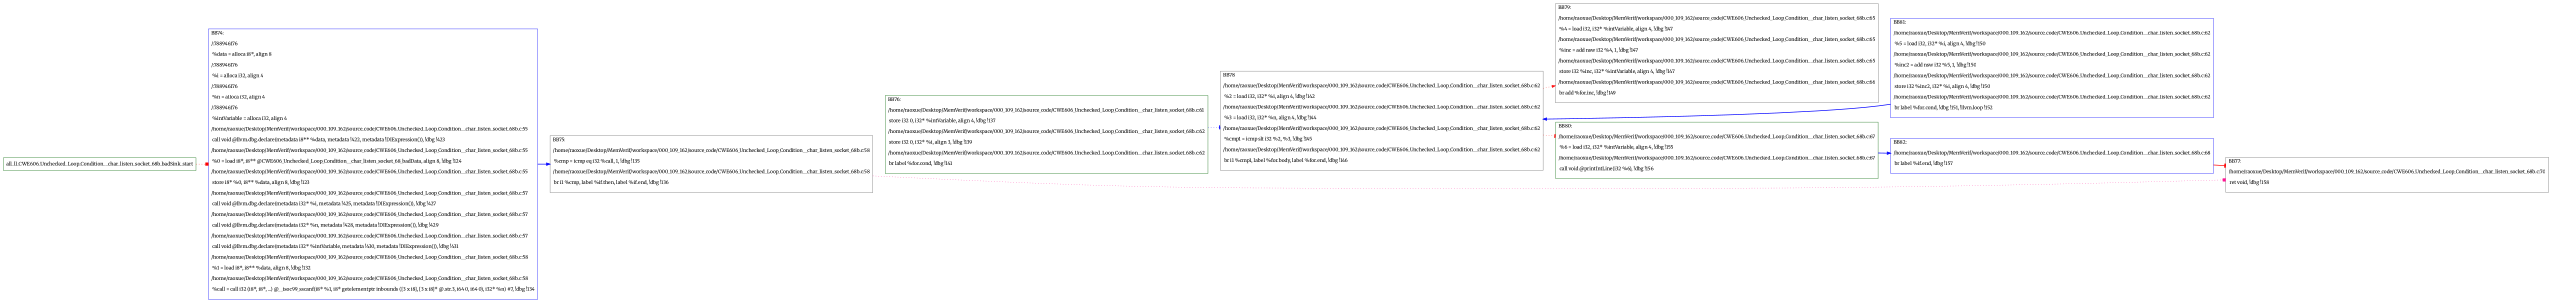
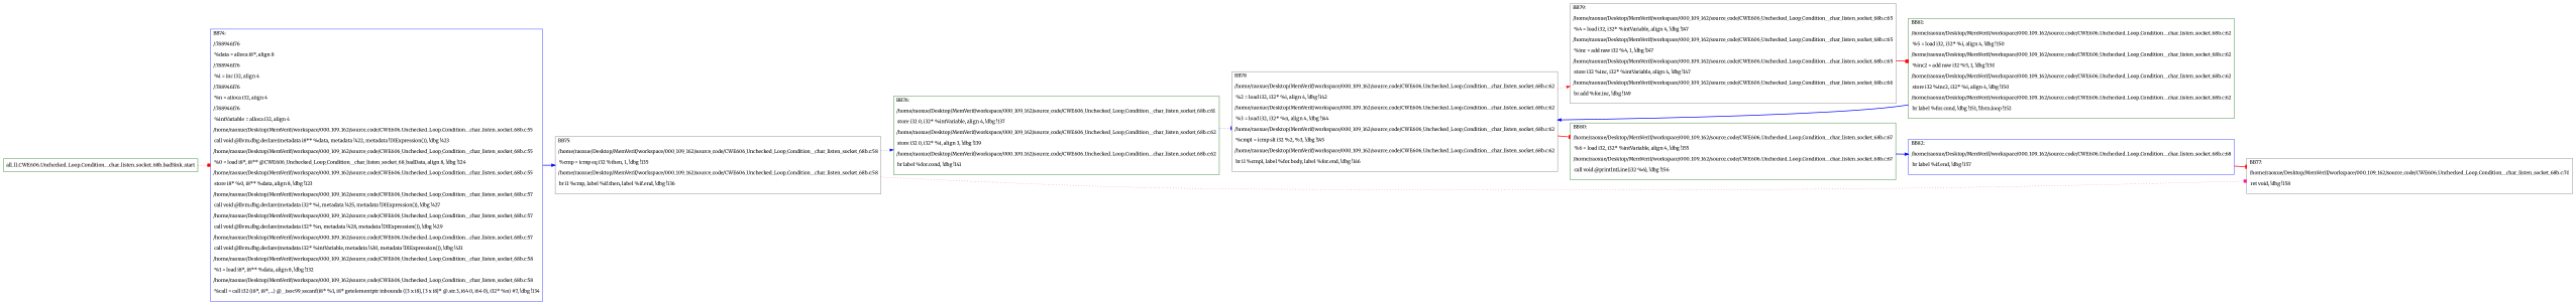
  digraph {
    fontname=Merriweather
    rankdir=LR
    node [color=darkgreen fontname=Merriweather shape=record]
    edge [arrowhead=normal color=red fontname=Merriweather style=bold]
    n1 [label="{all_ll_CWE606_Unchecked_Loop_Condition__char_listen_socket_68b_badSink_start}"]
-   n2 [color=blue label="{BB74:\l\l/:788946176\l\n  %data = alloca i8*, align 8\l\n/:788946176\l\n  %i = alloca i32, align 4\l\n/:788946176\l\n  %n = alloca i32, align 4\l\n/:788946176\l\n  %intVariable = alloca i32, align 4\l\n/home/raoxue/Desktop/MemVerif/workspace/000_109_162/source_code/CWE606_Unchecked_Loop_Condition__char_listen_socket_68b.c:55\l\n  call void @llvm.dbg.declare(metadata i8** %data, metadata !422, metadata !DIExpression()), !dbg !423\l\n/home/raoxue/Desktop/MemVerif/workspace/000_109_162/source_code/CWE606_Unchecked_Loop_Condition__char_listen_socket_68b.c:55\l\n  %0 = load i8*, i8** @CWE606_Unchecked_Loop_Condition__char_listen_socket_68_badData, align 8, !dbg !124\l\n/home/raoxue/Desktop/MemVerif/workspace/000_109_162/source_code/CWE606_Unchecked_Loop_Condition__char_listen_socket_68b.c:55\l\n  store i8* %0, i8** %data, align 8, !dbg !123\l\n/home/raoxue/Desktop/MemVerif/workspace/000_109_162/source_code/CWE606_Unchecked_Loop_Condition__char_listen_socket_68b.c:57\l\n  call void @llvm.dbg.declare(metadata i32* %i, metadata !425, metadata !DIExpression()), !dbg !427\l\n/home/raoxue/Desktop/MemVerif/workspace/000_109_162/source_code/CWE606_Unchecked_Loop_Condition__char_listen_socket_68b.c:57\l\n  call void @llvm.dbg.declare(metadata i32* %n, metadata !428, metadata !DIExpression()), !dbg !429\l\n/home/raoxue/Desktop/MemVerif/workspace/000_109_162/source_code/CWE606_Unchecked_Loop_Condition__char_listen_socket_68b.c:57\l\n  call void @llvm.dbg.declare(metadata i32* %intVariable, metadata !430, metadata !DIExpression()), !dbg !431\l\n/home/raoxue/Desktop/MemVerif/workspace/000_109_162/source_code/CWE606_Unchecked_Loop_Condition__char_listen_socket_68b.c:58\l\n  %1 = load i8*, i8** %data, align 8, !dbg !132\l\n/home/raoxue/Desktop/MemVerif/workspace/000_109_162/source_code/CWE606_Unchecked_Loop_Condition__char_listen_socket_68b.c:58\l\n  %call = call i32 (i8*, i8*, ...) @__isoc99_sscanf(i8* %1, i8* getelementptr inbounds ([3 x i8], [3 x i8]* @.str.3, i64 0, i64 0), i32* %n) #7, !dbg !134\l\n}"]
-   n3 [color=gray40 label="{BB75:\l\l/home/raoxue/Desktop/MemVerif/workspace/000_109_162/source_code/CWE606_Unchecked_Loop_Condition__char_listen_socket_68b.c:58\l\n  %cmp = icmp eq i32 %call, 1, !dbg !135\l\n/home/raoxue/Desktop/MemVerif/workspace/000_109_162/source_code/CWE606_Unchecked_Loop_Condition__char_listen_socket_68b.c:58\l\n  br i1 %cmp, label %if.then, label %if.end, !dbg !136\l\n}"]
+   n2 [color=blue label="{BB74:\l\l/:788946176\l\n  %data = alloca i8*, align 8\l\n/:788946176\l\n  %i = inc i32, align 4\l\n/:788946176\l\n  %n = alloca i32, align 4\l\n/:788946176\l\n  %intVariable = alloca i32, align 4\l\n/home/raoxue/Desktop/MemVerif/workspace/000_109_162/source_code/CWE606_Unchecked_Loop_Condition__char_listen_socket_68b.c:55\l\n  call void @llvm.dbg.declare(metadata i8** %data, metadata !422, metadata !DIExpression()), !dbg !423\l\n/home/raoxue/Desktop/MemVerif/workspace/000_109_162/source_code/CWE606_Unchecked_Loop_Condition__char_listen_socket_68b.c:55\l\n  %0 = load i8*, i8** @CWE606_Unchecked_Loop_Condition__char_listen_socket_68_badData, align 8, !dbg !124\l\n/home/raoxue/Desktop/MemVerif/workspace/000_109_162/source_code/CWE606_Unchecked_Loop_Condition__char_listen_socket_68b.c:55\l\n  store i8* %0, i8** %data, align 8, !dbg !123\l\n/home/raoxue/Desktop/MemVerif/workspace/000_109_162/source_code/CWE606_Unchecked_Loop_Condition__char_listen_socket_68b.c:57\l\n  call void @llvm.dbg.declare(metadata i32* %i, metadata !425, metadata !DIExpression()), !dbg !427\l\n/home/raoxue/Desktop/MemVerif/workspace/000_109_162/source_code/CWE606_Unchecked_Loop_Condition__char_listen_socket_68b.c:57\l\n  call void @llvm.dbg.declare(metadata i32* %n, metadata !428, metadata !DIExpression()), !dbg !429\l\n/home/raoxue/Desktop/MemVerif/workspace/000_109_162/source_code/CWE606_Unchecked_Loop_Condition__char_listen_socket_68b.c:57\l\n  call void @llvm.dbg.declare(metadata i32* %intVariable, metadata !430, metadata !DIExpression()), !dbg !431\l\n/home/raoxue/Desktop/MemVerif/workspace/000_109_162/source_code/CWE606_Unchecked_Loop_Condition__char_listen_socket_68b.c:58\l\n  %1 = load i8*, i8** %data, align 8, !dbg !132\l\n/home/raoxue/Desktop/MemVerif/workspace/000_109_162/source_code/CWE606_Unchecked_Loop_Condition__char_listen_socket_68b.c:58\l\n  %call = call i32 (i8*, i8*, ...) @__isoc99_sscanf(i8* %1, i8* getelementptr inbounds ([3 x i8], [3 x i8]* @.str.3, i64 0, i64 0), i32* %n) #7, !dbg !134\l\n}"]
+   n3 [color=gray40 label="{BB75:\l\l/home/raoxue/Desktop/MemVerif/workspace/000_109_162/source_code/CWE606_Unchecked_Loop_Condition__char_listen_socket_68b.c:58\l\n  %cmp = icmp eq i32 %then, 1, !dbg !135\l\n/home/raoxue/Desktop/MemVerif/workspace/000_109_162/source_code/CWE606_Unchecked_Loop_Condition__char_listen_socket_68b.c:58\l\n  br i1 %cmp, label %if.then, label %if.end, !dbg !136\l\n}"]
    n4 [label="{BB76:\l\l/home/raoxue/Desktop/MemVerif/workspace/000_109_162/source_code/CWE606_Unchecked_Loop_Condition__char_listen_socket_68b.c:61\l\n  store i32 0, i32* %intVariable, align 4, !dbg !137\l\n/home/raoxue/Desktop/MemVerif/workspace/000_109_162/source_code/CWE606_Unchecked_Loop_Condition__char_listen_socket_68b.c:62\l\n  store i32 0, i32* %i, align 3, !dbg !139\l\n/home/raoxue/Desktop/MemVerif/workspace/000_109_162/source_code/CWE606_Unchecked_Loop_Condition__char_listen_socket_68b.c:62\l\n  br label %for.cond, !dbg !141\l\n}"]
    n5 [color=gray40 label="{BB77:\l\l/home/raoxue/Desktop/MemVerif/workspace/000_109_162/source_code/CWE606_Unchecked_Loop_Condition__char_listen_socket_68b.c:70\l\n  ret void, !dbg !158\l\n}"]
    n6 [color=gray40 label="{BB78:\l\l/home/raoxue/Desktop/MemVerif/workspace/000_109_162/source_code/CWE606_Unchecked_Loop_Condition__char_listen_socket_68b.c:62\l\n  %2 = load i32, i32* %i, align 4, !dbg !142\l\n/home/raoxue/Desktop/MemVerif/workspace/000_109_162/source_code/CWE606_Unchecked_Loop_Condition__char_listen_socket_68b.c:62\l\n  %3 = load i32, i32* %n, align 4, !dbg !144\l\n/home/raoxue/Desktop/MemVerif/workspace/000_109_162/source_code/CWE606_Unchecked_Loop_Condition__char_listen_socket_68b.c:62\l\n  %cmp1 = icmp slt i32 %2, %3, !dbg !145\l\n/home/raoxue/Desktop/MemVerif/workspace/000_109_162/source_code/CWE606_Unchecked_Loop_Condition__char_listen_socket_68b.c:62\l\n  br i1 %cmp1, label %for.body, label %for.end, !dbg !146\l\n}"]
    n7 [color=gray40 label="{BB79:\l\l/home/raoxue/Desktop/MemVerif/workspace/000_109_162/source_code/CWE606_Unchecked_Loop_Condition__char_listen_socket_68b.c:65\l\n  %4 = load i32, i32* %intVariable, align 4, !dbg !147\l\n/home/raoxue/Desktop/MemVerif/workspace/000_109_162/source_code/CWE606_Unchecked_Loop_Condition__char_listen_socket_68b.c:65\l\n  %inc = add nsw i32 %4, 1, !dbg !147\l\n/home/raoxue/Desktop/MemVerif/workspace/000_109_162/source_code/CWE606_Unchecked_Loop_Condition__char_listen_socket_68b.c:65\l\n  store i32 %inc, i32* %intVariable, align 4, !dbg !147\l\n/home/raoxue/Desktop/MemVerif/workspace/000_109_162/source_code/CWE606_Unchecked_Loop_Condition__char_listen_socket_68b.c:66\l\n  br add %for.inc, !dbg !149\l\n}"]
    n8 [label="{BB80:\l\l/home/raoxue/Desktop/MemVerif/workspace/000_109_162/source_code/CWE606_Unchecked_Loop_Condition__char_listen_socket_68b.c:67\l\n  %6 = load i32, i32* %intVariable, align 4, !dbg !155\l\n/home/raoxue/Desktop/MemVerif/workspace/000_109_162/source_code/CWE606_Unchecked_Loop_Condition__char_listen_socket_68b.c:67\l\n  call void @printIntLine(i32 %6), !dbg !156\l\n}"]
-   n9 [color=blue label="{BB81:\l\l/home/raoxue/Desktop/MemVerif/workspace/000_109_162/source_code/CWE606_Unchecked_Loop_Condition__char_listen_socket_68b.c:62\l\n  %5 = load i32, i32* %i, align 4, !dbg !150\l\n/home/raoxue/Desktop/MemVerif/workspace/000_109_162/source_code/CWE606_Unchecked_Loop_Condition__char_listen_socket_68b.c:62\l\n  %inc2 = add nsw i32 %5, 1, !dbg !150\l\n/home/raoxue/Desktop/MemVerif/workspace/000_109_162/source_code/CWE606_Unchecked_Loop_Condition__char_listen_socket_68b.c:62\l\n  store i32 %inc2, i32* %i, align 4, !dbg !150\l\n/home/raoxue/Desktop/MemVerif/workspace/000_109_162/source_code/CWE606_Unchecked_Loop_Condition__char_listen_socket_68b.c:62\l\n  br label %for.cond, !dbg !151, !llvm.loop !152\l\n}"]
+   n9 [label="{BB81:\l\l/home/raoxue/Desktop/MemVerif/workspace/000_109_162/source_code/CWE606_Unchecked_Loop_Condition__char_listen_socket_68b.c:62\l\n  %5 = load i32, i32* %i, align 4, !dbg !150\l\n/home/raoxue/Desktop/MemVerif/workspace/000_109_162/source_code/CWE606_Unchecked_Loop_Condition__char_listen_socket_68b.c:62\l\n  %inc2 = add nsw i32 %5, 1, !dbg !150\l\n/home/raoxue/Desktop/MemVerif/workspace/000_109_162/source_code/CWE606_Unchecked_Loop_Condition__char_listen_socket_68b.c:62\l\n  store i32 %inc2, i32* %i, align 4, !dbg !150\l\n/home/raoxue/Desktop/MemVerif/workspace/000_109_162/source_code/CWE606_Unchecked_Loop_Condition__char_listen_socket_68b.c:62\l\n  br label %for.cond, !dbg !151, !llvm.loop !152\l\n}"]
    n10 [color=blue label="{BB82:\l\l/home/raoxue/Desktop/MemVerif/workspace/000_109_162/source_code/CWE606_Unchecked_Loop_Condition__char_listen_socket_68b.c:68\l\n  br label %if.end, !dbg !157\l\n}"]
    n1 -> n2 [arrowhead=box style=dotted]
    n2 -> n3 [color=blue]
+   n3 -> n4 [color=blue style=dotted]
    n3 -> n5 [arrowhead=box color=deeppink style=dotted]
    n4 -> n6 [arrowhead=tee color=blue style=dotted]
    n6 -> n7 [style=dotted]
-   n6 -> n8 [arrowhead=tee style=dotted]
+   n6 -> n8 [arrowhead=tee]
+   n7 -> n9 [arrowhead=box]
    n8 -> n10 [color=blue]
    n9 -> n6 [color=blue]
    n10 -> n5 [arrowhead=tee]
  }
